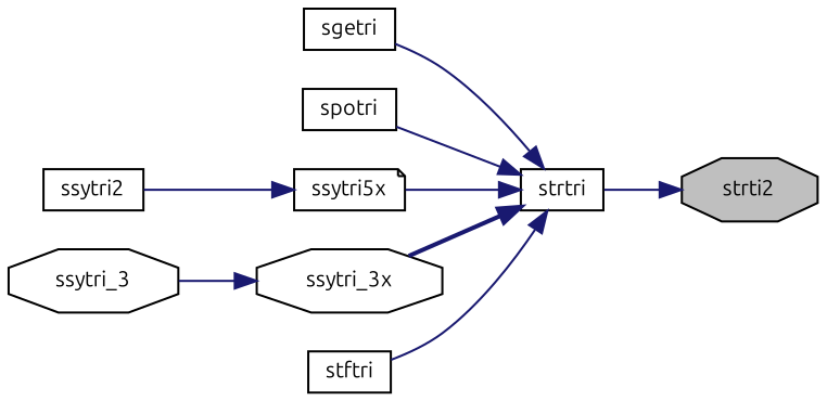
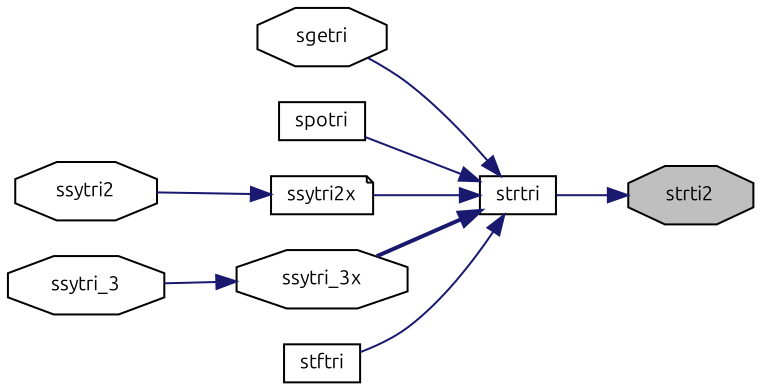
  digraph {
    fontname=Ubuntu
    rankdir=RL
    node [color=black fillcolor=white fontname=Ubuntu fontsize=10 shape=octagon style=filled]
    edge [color=midnightblue dir=back fontname=Ubuntu fontsize=10 labelfontname=Helvetica labelfontsize=10 style=solid]
    n1 [fillcolor=grey75 fontcolor=black height=0.2 label=strti2 width=0.4]
    n2 [height=0.2 label=strtri shape=box width=0.4]
-   n3 [height=0.2 label=sgetri shape=box width=0.4]
+   n3 [height=0.2 label=sgetri width=0.4]
    n4 [height=0.2 label=spotri shape=box width=0.4]
-   n5 [height=0.2 label=ssytri5x shape=note width=0.4]
+   n5 [height=0.2 label=ssytri2x shape=note width=0.4]
    n6 [height=0.2 label=ssytri_3x width=0.4]
    n7 [height=0.2 label=stftri shape=box width=0.4]
-   n8 [height=0.2 label=ssytri2 shape=box width=0.4]
+   n8 [height=0.2 label=ssytri2 width=0.4]
    n9 [height=0.2 label=ssytri_3 width=0.4]
    n1 -> n2
    n2 -> n3
    n2 -> n4
    n2 -> n5
    n2 -> n6 [style=bold]
    n2 -> n7
    n5 -> n8
    n6 -> n9
  }
